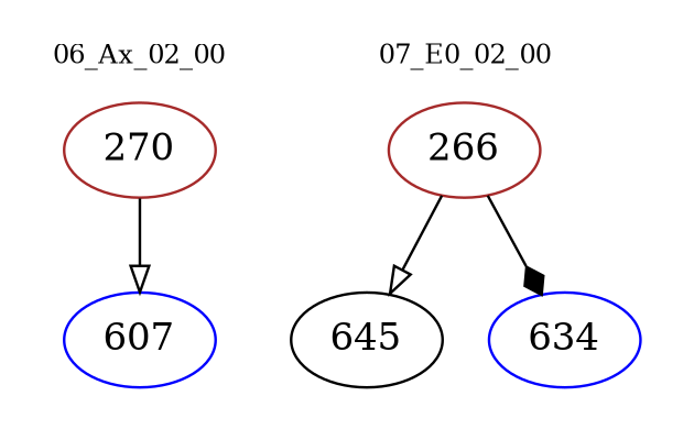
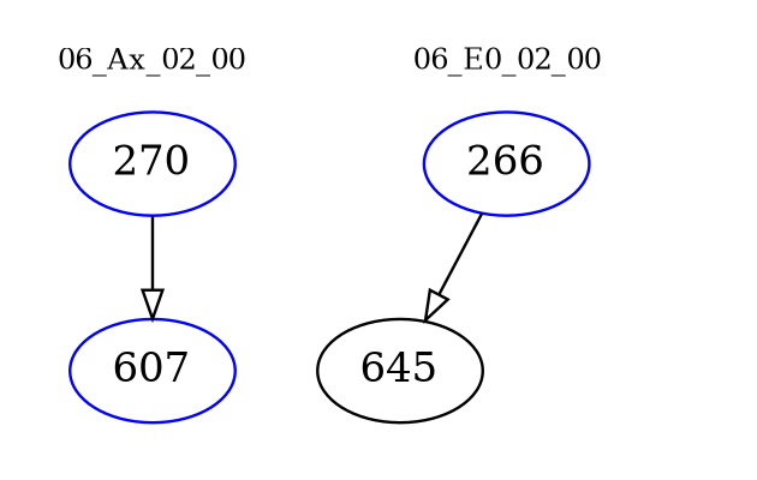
  digraph {
    node [color=brown]
    edge [arrowhead=onormal color=black]
-   n1 [label=270]
+   n1 [color=blue label=270]
    n2 [color=blue label=607]
-   n3 [label=266]
+   n3 [color=blue label=266]
    n4 [color=black label=645]
-   n5 [color=blue label=634]
    subgraph cluster_1 {
      color=white
      fontsize=10
      label="06_Ax_02_00"
      n1
      n2
    }
    subgraph cluster_2 {
      color=white
      fontsize=10
-     label="07_E0_02_00"
+     label="06_E0_02_00"
      n3
      n4
-     n5
    }
    n1 -> n2
    n3 -> n4
-   n3 -> n5 [arrowhead=diamond]
  }
